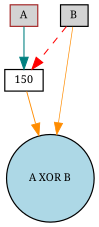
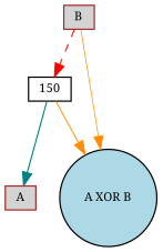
  digraph {
    fontname="Noto Serif"
    node [color=brown fillcolor=lightgray fontname="Noto Serif" fontsize=9 shape=box style=filled]
    edge [color=darkorange fontname="Noto Serif" style=solid]
    A [height=0.2 width=0.2]
    150 [color=black fillcolor=white height=0.2 width=0.2]
    "A XOR B" [color=black fillcolor=lightblue height=0.2 shape=circle width=0.2]
-   B [color=black height=0.2 width=0.2]
-   A -> 150 [color=teal penwidth=0.9079587838485438]
+   B [height=0.2 width=0.2]
+   150 -> A [color=teal penwidth=0.9079587838485438]
    150 -> "A XOR B" [penwidth=0.7589614188958909]
    B -> 150 [color=red penwidth=0.8537982825566632 style=dashed]
    B -> "A XOR B" [penwidth=0.5759564326738507]
  }
